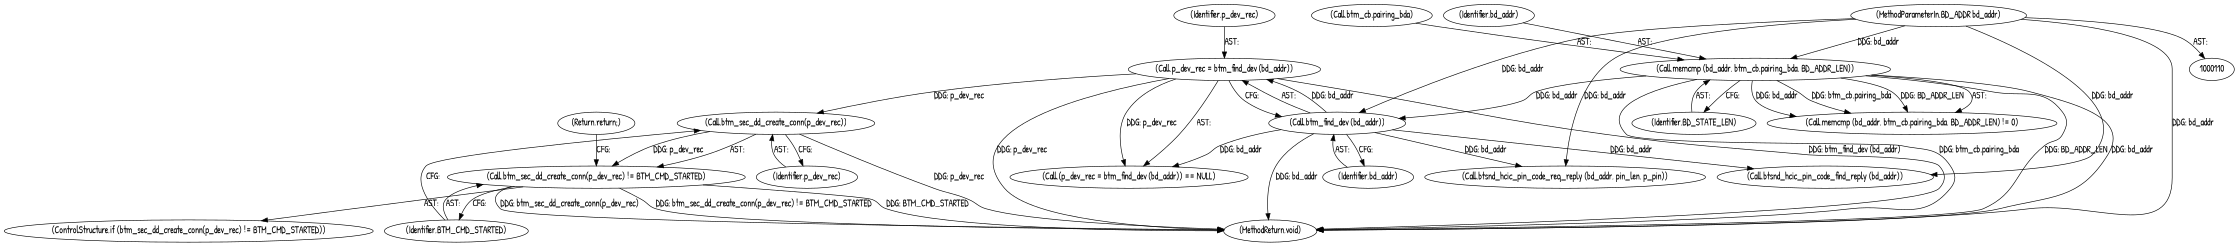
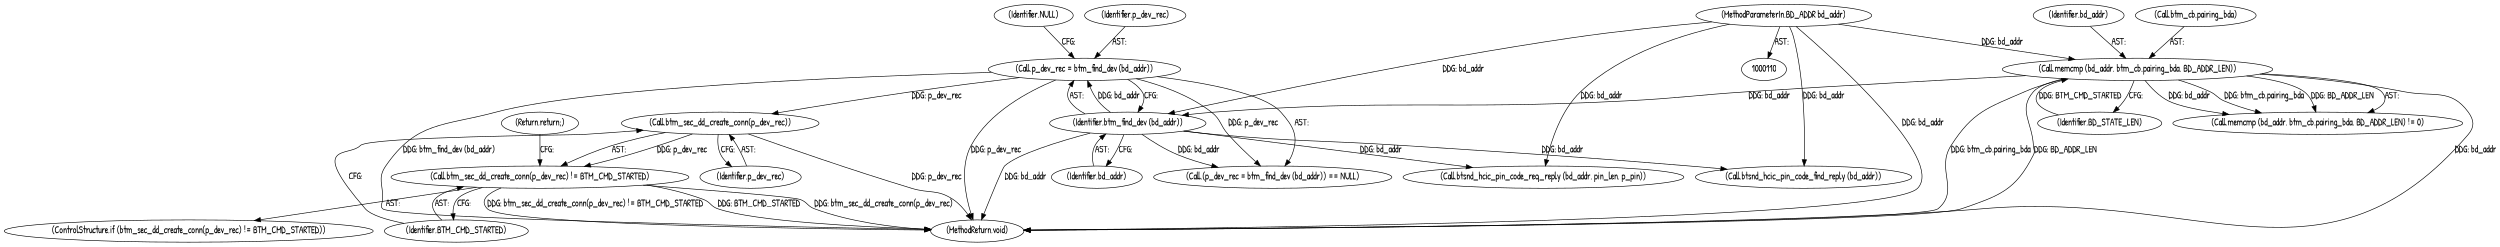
  digraph {
    fontname="Patrick Hand"
    node [fontname="Patrick Hand"]
    edge [fontname="Patrick Hand"]
    n1 [label="(Call,btm_sec_dd_create_conn(p_dev_rec))"]
    n2 [label="(Call,btm_sec_dd_create_conn(p_dev_rec) != BTM_CMD_STARTED)"]
    n3 [label="(Identifier,p_dev_rec)"]
    n4 [label="(MethodReturn,void)"]
    n5 [label="(ControlStructure,if (btm_sec_dd_create_conn(p_dev_rec) != BTM_CMD_STARTED))"]
    n6 [label="(Identifier,BTM_CMD_STARTED)"]
    n7 [label="(Call,p_dev_rec = btm_find_dev (bd_addr))"]
-   n8 [label="(Call,btm_find_dev (bd_addr))"]
+   n8 [label="(Identifier,btm_find_dev (bd_addr))"]
    n9 [label="(Call,(p_dev_rec = btm_find_dev (bd_addr)) == NULL)"]
    n10 [label="(Identifier,bd_addr)"]
    n11 [label="(Call,btsnd_hcic_pin_code_find_reply (bd_addr))"]
    n12 [label="(Call,btsnd_hcic_pin_code_req_reply (bd_addr, pin_len, p_pin))"]
    n13 [label="(Call,memcmp (bd_addr, btm_cb.pairing_bda, BD_ADDR_LEN))"]
    n14 [label="(Call,memcmp (bd_addr, btm_cb.pairing_bda, BD_ADDR_LEN) != 0)"]
    n15 [label="(Identifier,BD_STATE_LEN)"]
    n16 [label="(MethodParameterIn,BD_ADDR bd_addr)"]
    1000110
    n18 [label="(Call,btm_cb.pairing_bda)"]
    n19 [label="(Identifier,bd_addr)"]
+   n20 [label="(Identifier,NULL)"]
    n21 [label="(Return,return;)"]
    n22 [label="(Identifier,p_dev_rec)"]
    n1 -> n2 [label="AST: "]
    n1 -> n2 [label="DDG: p_dev_rec"]
    n1 -> n3 [label="CFG: "]
    n1 -> n4 [label="DDG: p_dev_rec"]
    n2 -> n4 [label="DDG: btm_sec_dd_create_conn(p_dev_rec) != BTM_CMD_STARTED"]
    n2 -> n4 [label="DDG: BTM_CMD_STARTED"]
    n2 -> n4 [label="DDG: btm_sec_dd_create_conn(p_dev_rec)"]
    n2 -> n5 [label="AST: "]
    n2 -> n6 [label="CFG: "]
    n3 -> n1 [label="AST: "]
    n6 -> n1 [label="CFG: "]
    n6 -> n2 [label="AST: "]
    n7 -> n1 [label="DDG: p_dev_rec"]
    n7 -> n4 [label="DDG: btm_find_dev (bd_addr)"]
    n7 -> n4 [label="DDG: p_dev_rec"]
    n7 -> n8 [label="CFG: "]
    n7 -> n9 [label="AST: "]
    n7 -> n9 [label="DDG: p_dev_rec"]
    n8 -> n4 [label="DDG: bd_addr"]
    n8 -> n7 [label="AST: "]
    n8 -> n7 [label="DDG: bd_addr"]
    n8 -> n9 [label="DDG: bd_addr"]
    n8 -> n10 [label="CFG: "]
    n8 -> n11 [label="DDG: bd_addr"]
    n8 -> n12 [label="DDG: bd_addr"]
    n10 -> n8 [label="AST: "]
    n13 -> n4 [label="DDG: BD_ADDR_LEN"]
    n13 -> n4 [label="DDG: bd_addr"]
    n13 -> n4 [label="DDG: btm_cb.pairing_bda"]
    n13 -> n8 [label="DDG: bd_addr"]
    n13 -> n14 [label="AST: "]
    n13 -> n14 [label="DDG: bd_addr"]
    n13 -> n14 [label="DDG: btm_cb.pairing_bda"]
    n13 -> n14 [label="DDG: BD_ADDR_LEN"]
    n13 -> n15 [label="CFG: "]
-   n15 -> n13 [label="AST: "]
+   n15 -> n13 [label="DDG: BTM_CMD_STARTED"]
    n16 -> n4 [label="DDG: bd_addr"]
    n16 -> n8 [label="DDG: bd_addr"]
    n16 -> n11 [label="DDG: bd_addr"]
    n16 -> n12 [label="DDG: bd_addr"]
    n16 -> n13 [label="DDG: bd_addr"]
    n16 -> 1000110 [label="AST: "]
    n18 -> n13 [label="AST: "]
    n19 -> n13 [label="AST: "]
+   n20 -> n7 [label="CFG: "]
    n21 -> n2 [label="CFG: "]
    n22 -> n7 [label="AST: "]
  }
